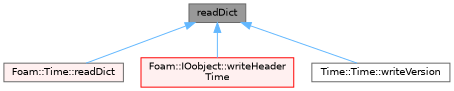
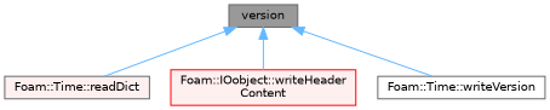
  digraph {
    rankdir=TB
    node [color=grey40 fillcolor="#FFF0F0" fontname=Helvetica fontsize=10 shape=box style=filled]
    edge [color=steelblue1 dir=back fontname=Helvetica fontsize=10 labelfontname=Helvetica labelfontsize=10 style=solid]
-   n1 [color=gray40 fillcolor=grey60 fontcolor=black height=0.2 label=readDict width=0.4]
+   n1 [color=gray40 fillcolor=grey60 fontcolor=black height=0.2 label=version width=0.4]
    n2 [height=0.2 label="Foam::Time::readDict" width=0.4]
-   n3 [color=red height=0.2 label="Foam::IOobject::writeHeader\lTime" width=0.4]
-   n4 [fillcolor=white height=0.2 label="Time::Time::writeVersion" width=0.4]
+   n3 [color=red height=0.2 label="Foam::IOobject::writeHeader\lContent" width=0.4]
+   n4 [fillcolor=white height=0.2 label="Foam::Time::writeVersion" width=0.4]
    n1 -> n2
    n1 -> n3
    n1 -> n4
  }
